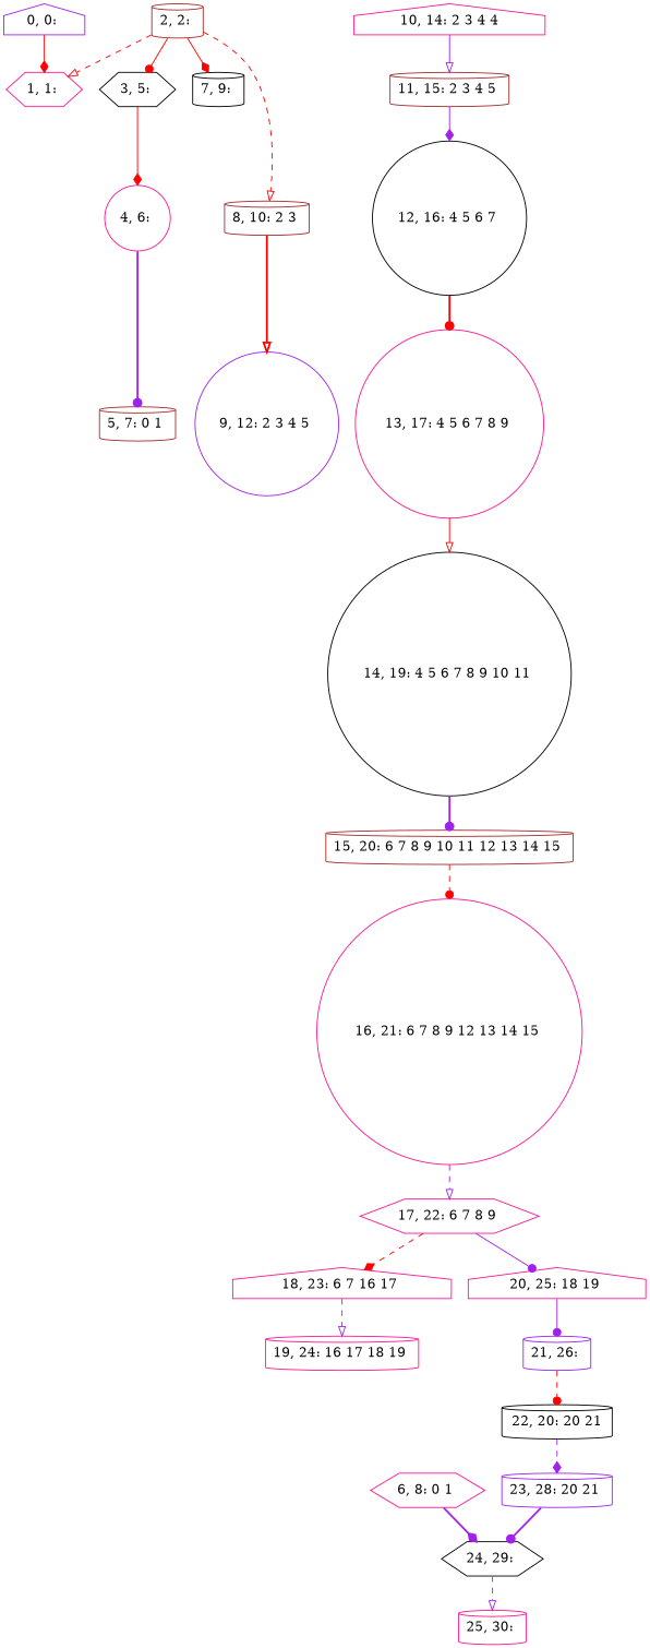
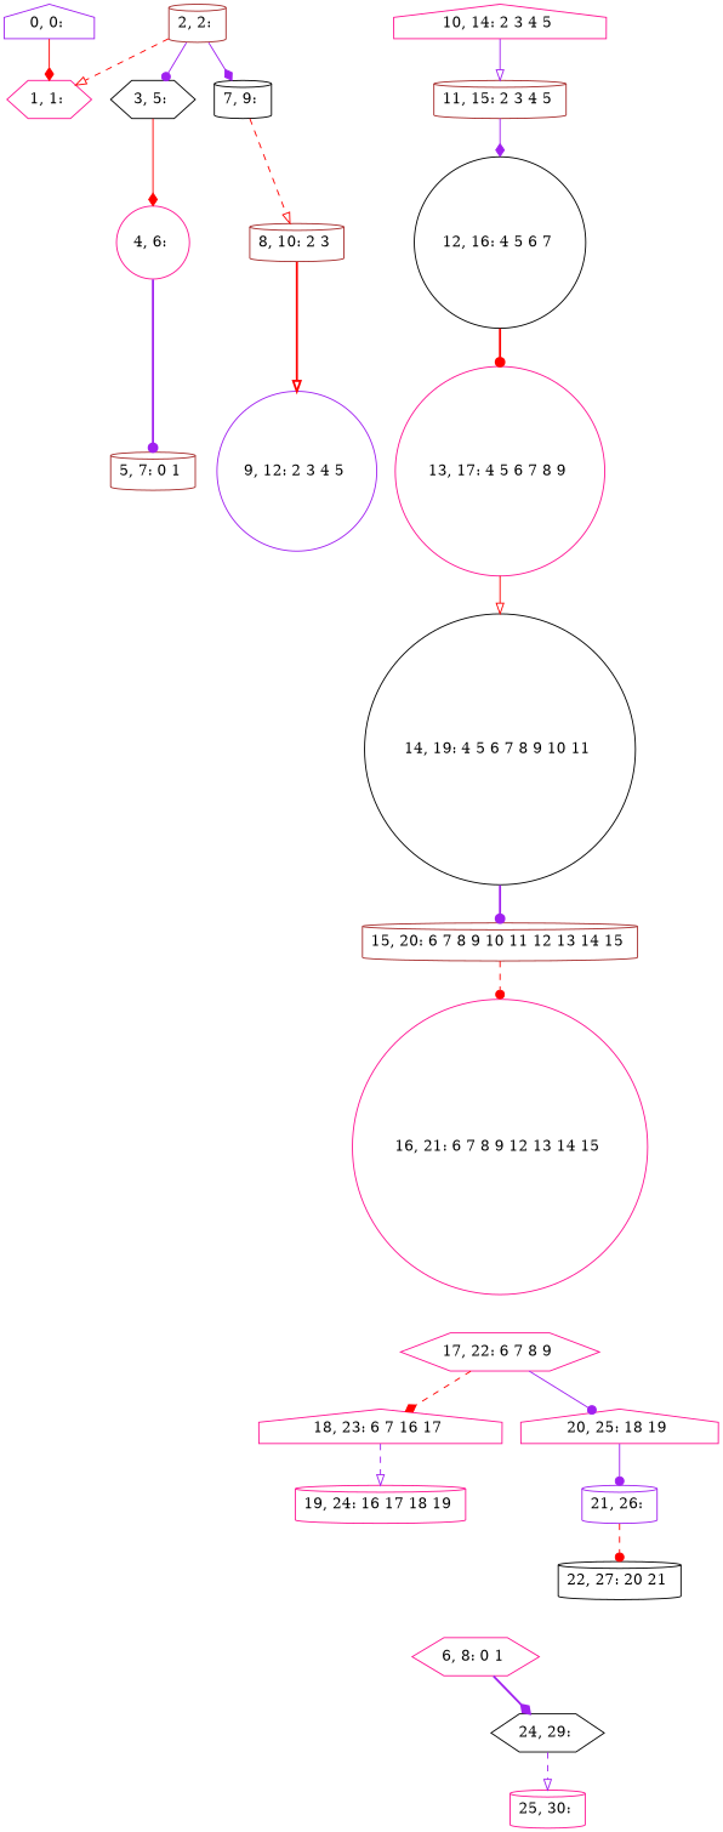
  digraph {
    node [color=deeppink shape=cylinder]
    edge [arrowhead=dot color=purple style=solid]
    n1 [color=purple label="0, 0: " shape=house]
    n2 [label="1, 1: " shape=hexagon]
    n3 [color=brown label="2, 2: "]
    n4 [color=black label="3, 5: " shape=hexagon]
    n5 [color=black label="7, 9: "]
    n6 [label="4, 6: " shape=circle]
    n7 [color=brown label="8, 10: 2 3 "]
    n8 [color=brown label="5, 7: 0 1 "]
    n9 [label="6, 8: 0 1 " shape=hexagon]
    n10 [color=black label="24, 29: " shape=hexagon]
    n11 [label="25, 30: "]
    n12 [color=purple label="9, 12: 2 3 4 5 " shape=circle]
-   n13 [label="10, 14: 2 3 4 4" shape=house]
+   n13 [label="10, 14: 2 3 4 5 " shape=house]
    n14 [color=brown label="11, 15: 2 3 4 5 "]
    n15 [color=black label="12, 16: 4 5 6 7 " shape=circle]
    n16 [label="13, 17: 4 5 6 7 8 9 " shape=circle]
    n17 [color=black label="14, 19: 4 5 6 7 8 9 10 11 " shape=circle]
    n18 [color=brown label="15, 20: 6 7 8 9 10 11 12 13 14 15 "]
    n19 [label="16, 21: 6 7 8 9 12 13 14 15 " shape=circle]
    n20 [label="17, 22: 6 7 8 9 " shape=hexagon]
    n21 [label="18, 23: 6 7 16 17 " shape=house]
    n22 [label="20, 25: 18 19 " shape=house]
    n23 [label="19, 24: 16 17 18 19 "]
    n24 [color=purple label="21, 26: "]
-   n25 [color=black label="22, 20: 20 21"]
-   n26 [color=purple label="23, 28: 20 21 "]
+   n25 [color=black label="22, 27: 20 21 "]
    n1 -> n2 [arrowhead=diamond color=red]
    n3 -> n2 [arrowhead=onormal color=red style=dashed]
-   n3 -> n4 [color=red]
-   n3 -> n5 [arrowhead=diamond color=red]
+   n3 -> n4
+   n3 -> n5 [arrowhead=diamond]
    n4 -> n6 [arrowhead=diamond color=red]
-   n3 -> n7 [arrowhead=onormal color=red style=dashed]
+   n5 -> n7 [arrowhead=onormal color=red style=dashed]
    n6 -> n8 [style=bold]
    n7 -> n12 [arrowhead=onormal color=red style=bold]
    n9 -> n10 [arrowhead=diamond style=bold]
    n10 -> n11 [arrowhead=onormal style=dashed]
    n13 -> n14 [arrowhead=onormal]
    n14 -> n15 [arrowhead=diamond]
    n15 -> n16 [color=red style=bold]
    n16 -> n17 [arrowhead=onormal color=red]
    n17 -> n18 [style=bold]
    n18 -> n19 [color=red style=dashed]
-   n19 -> n20 [arrowhead=onormal style=dashed]
    n20 -> n21 [arrowhead=diamond color=red style=dashed]
    n20 -> n22
    n21 -> n23 [arrowhead=onormal style=dashed]
    n22 -> n24
    n24 -> n25 [color=red style=dashed]
-   n25 -> n26 [arrowhead=diamond style=dashed]
-   n26 -> n10 [style=bold]
  }
